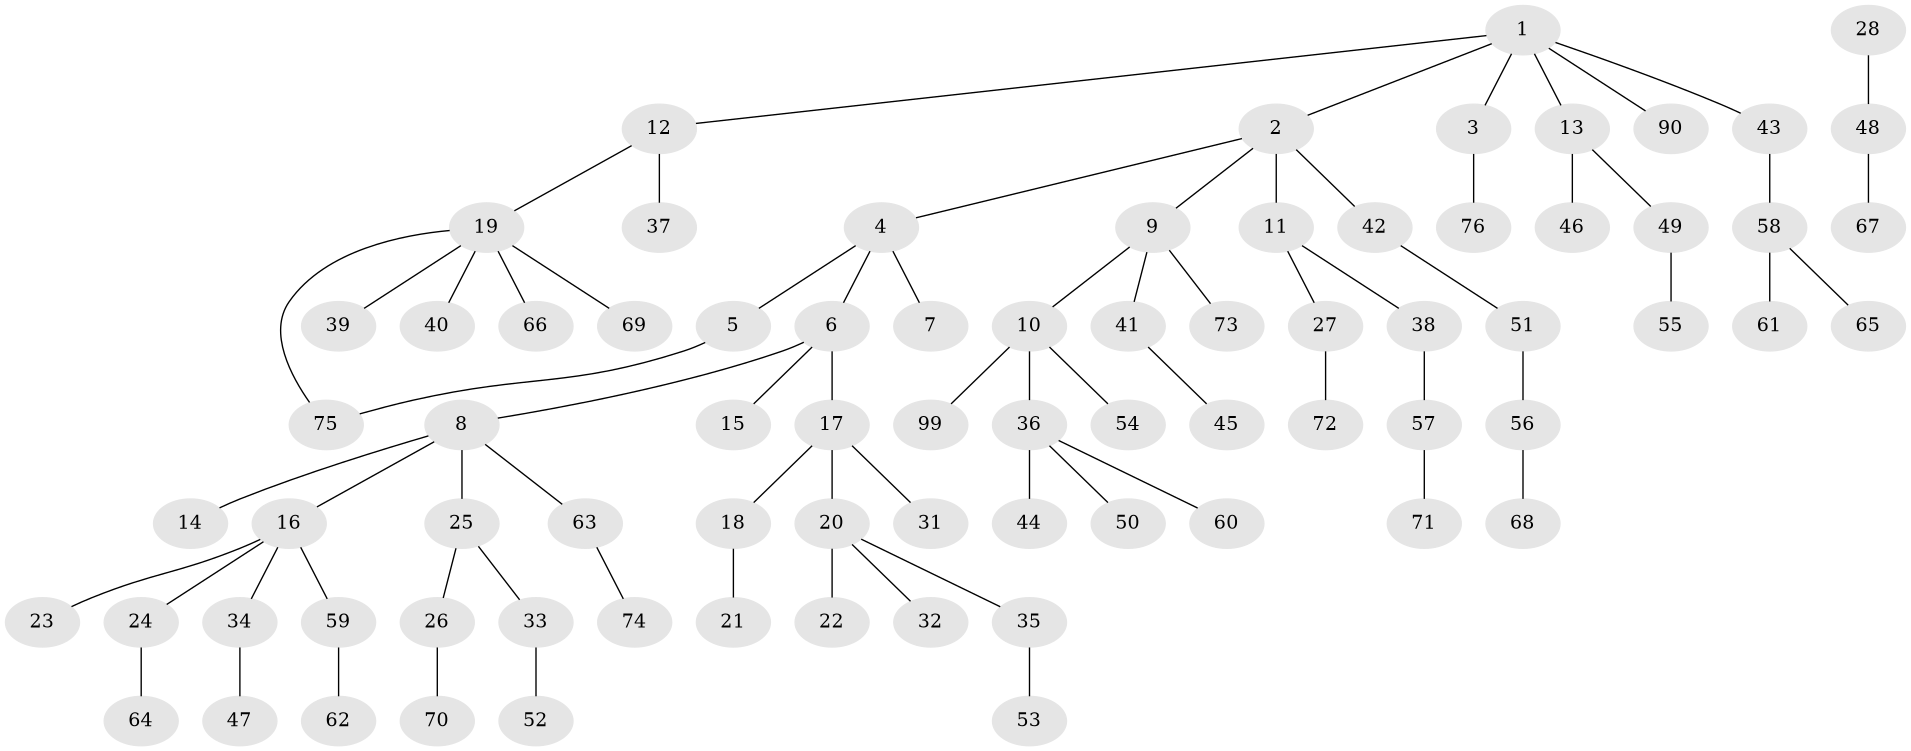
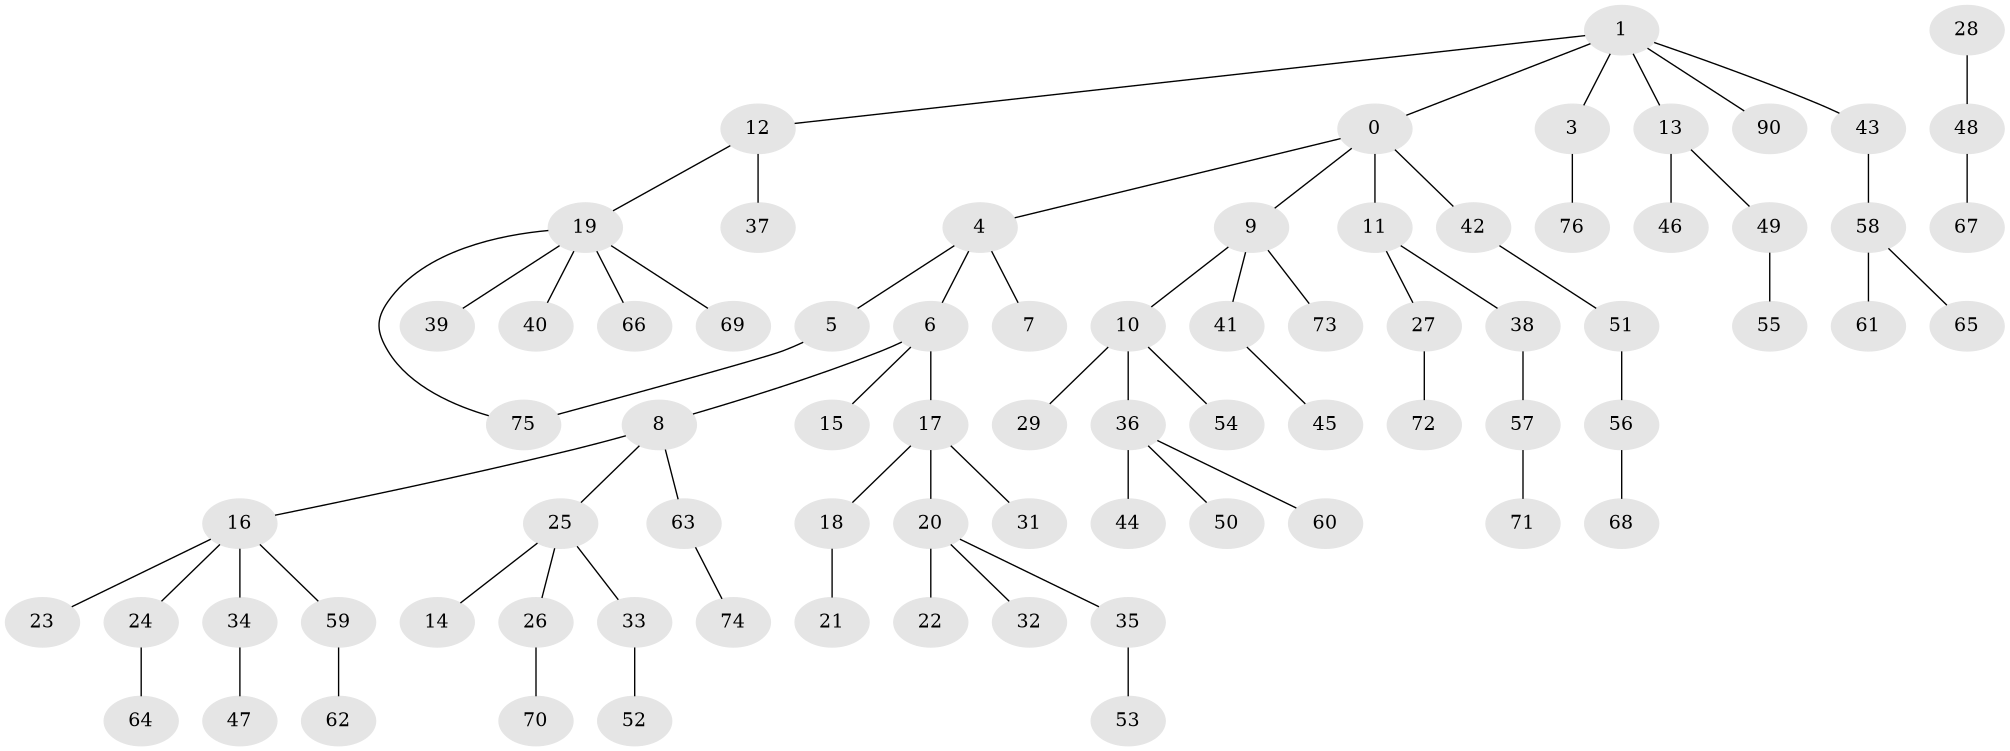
  graph {
    node [color=gray90 style=filled]
    1
-   2
+   2 [label=0]
    3
    12
    13
    n6 [label=90]
    43
    4
    9
    11
    42
    76
    19
    37
    46
    49
    58
    5
    6
    7
    10
    41
    73
    27
    38
    51
    75
    8
    15
    17
    14
    16
    25
    63
    18
    20
    31
    23
    24
    34
    59
    26
    33
    74
-   29 [label=99]
+   29
    36
    54
    45
    44
    50
    60
    72
    57
    39
    40
    66
    69
    55
    28
    48
    64
    47
    62
    21
    22
    32
    35
    53
    70
    52
    67
    71
    56
    61
    65
    68
    1 -- 2
    1 -- 3
    1 -- 12
    1 -- 13
    1 -- n6
    1 -- 43
    2 -- 4
    2 -- 9
    2 -- 11
    2 -- 42
    3 -- 76
    12 -- 19
    12 -- 37
    13 -- 46
    13 -- 49
    43 -- 58
    4 -- 5
    4 -- 6
    4 -- 7
    9 -- 10
    9 -- 41
    9 -- 73
    11 -- 27
    11 -- 38
    42 -- 51
    19 -- 75
    19 -- 39
    19 -- 40
    19 -- 66
    19 -- 69
    49 -- 55
    58 -- 61
    58 -- 65
    5 -- 75
    6 -- 8
    6 -- 15
    6 -- 17
    10 -- 29
    10 -- 36
    10 -- 54
    41 -- 45
    27 -- 72
    38 -- 57
    51 -- 56
-   8 -- 14
+   25 -- 14
    8 -- 16
    8 -- 25
    8 -- 63
    17 -- 18
    17 -- 20
    17 -- 31
    16 -- 23
    16 -- 24
    16 -- 34
    16 -- 59
    25 -- 26
    25 -- 33
    63 -- 74
    18 -- 21
    20 -- 22
    20 -- 32
    20 -- 35
    24 -- 64
    34 -- 47
    59 -- 62
    26 -- 70
    33 -- 52
    36 -- 44
    36 -- 50
    36 -- 60
    57 -- 71
    28 -- 48
    48 -- 67
    35 -- 53
    56 -- 68
  }
